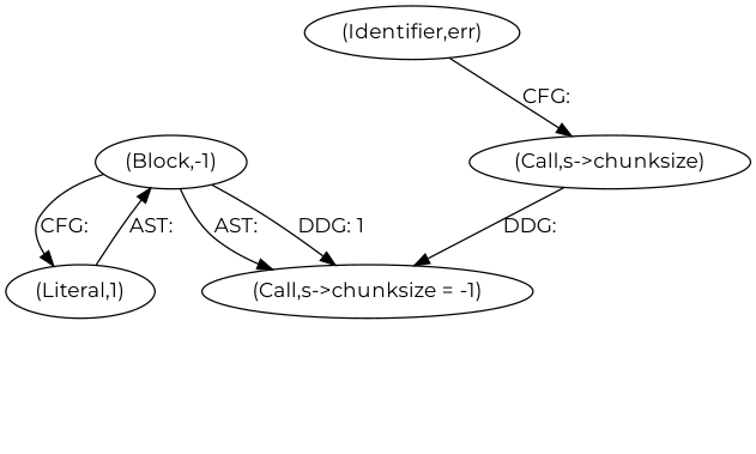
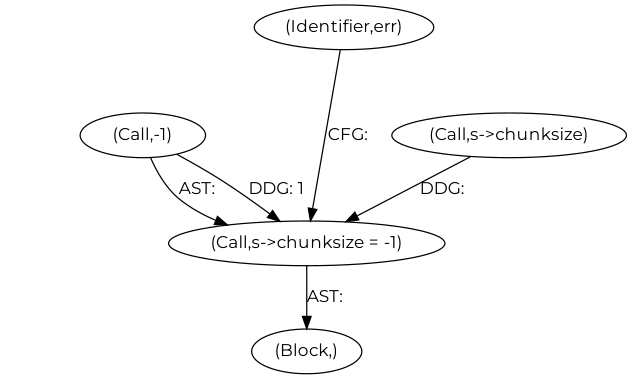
  digraph {
    fontname=Montserrat
    node [fontname=Montserrat]
    edge [fontname=Montserrat]
-   n1 [label="(Block,-1)"]
+   n1 [label="(Call,-1)"]
    n2 [label="(Call,s->chunksize = -1)"]
-   n3 [label="(Literal,1)"]
+   n4 [label="(Block,)"]
    n5 [label="(Call,s->chunksize)"]
    n6 [label="(Identifier,err)"]
    n1 -> n2 [label="AST: "]
    n1 -> n2 [label="DDG: 1"]
-   n1 -> n3 [label="CFG: "]
-   n3 -> n1 [label="AST: "]
+   n2 -> n4 [label="AST: "]
    n5 -> n2 [label="DDG: "]
-   n6 -> n5 [label="CFG: "]
+   n6 -> n2 [label="CFG: "]
  }
